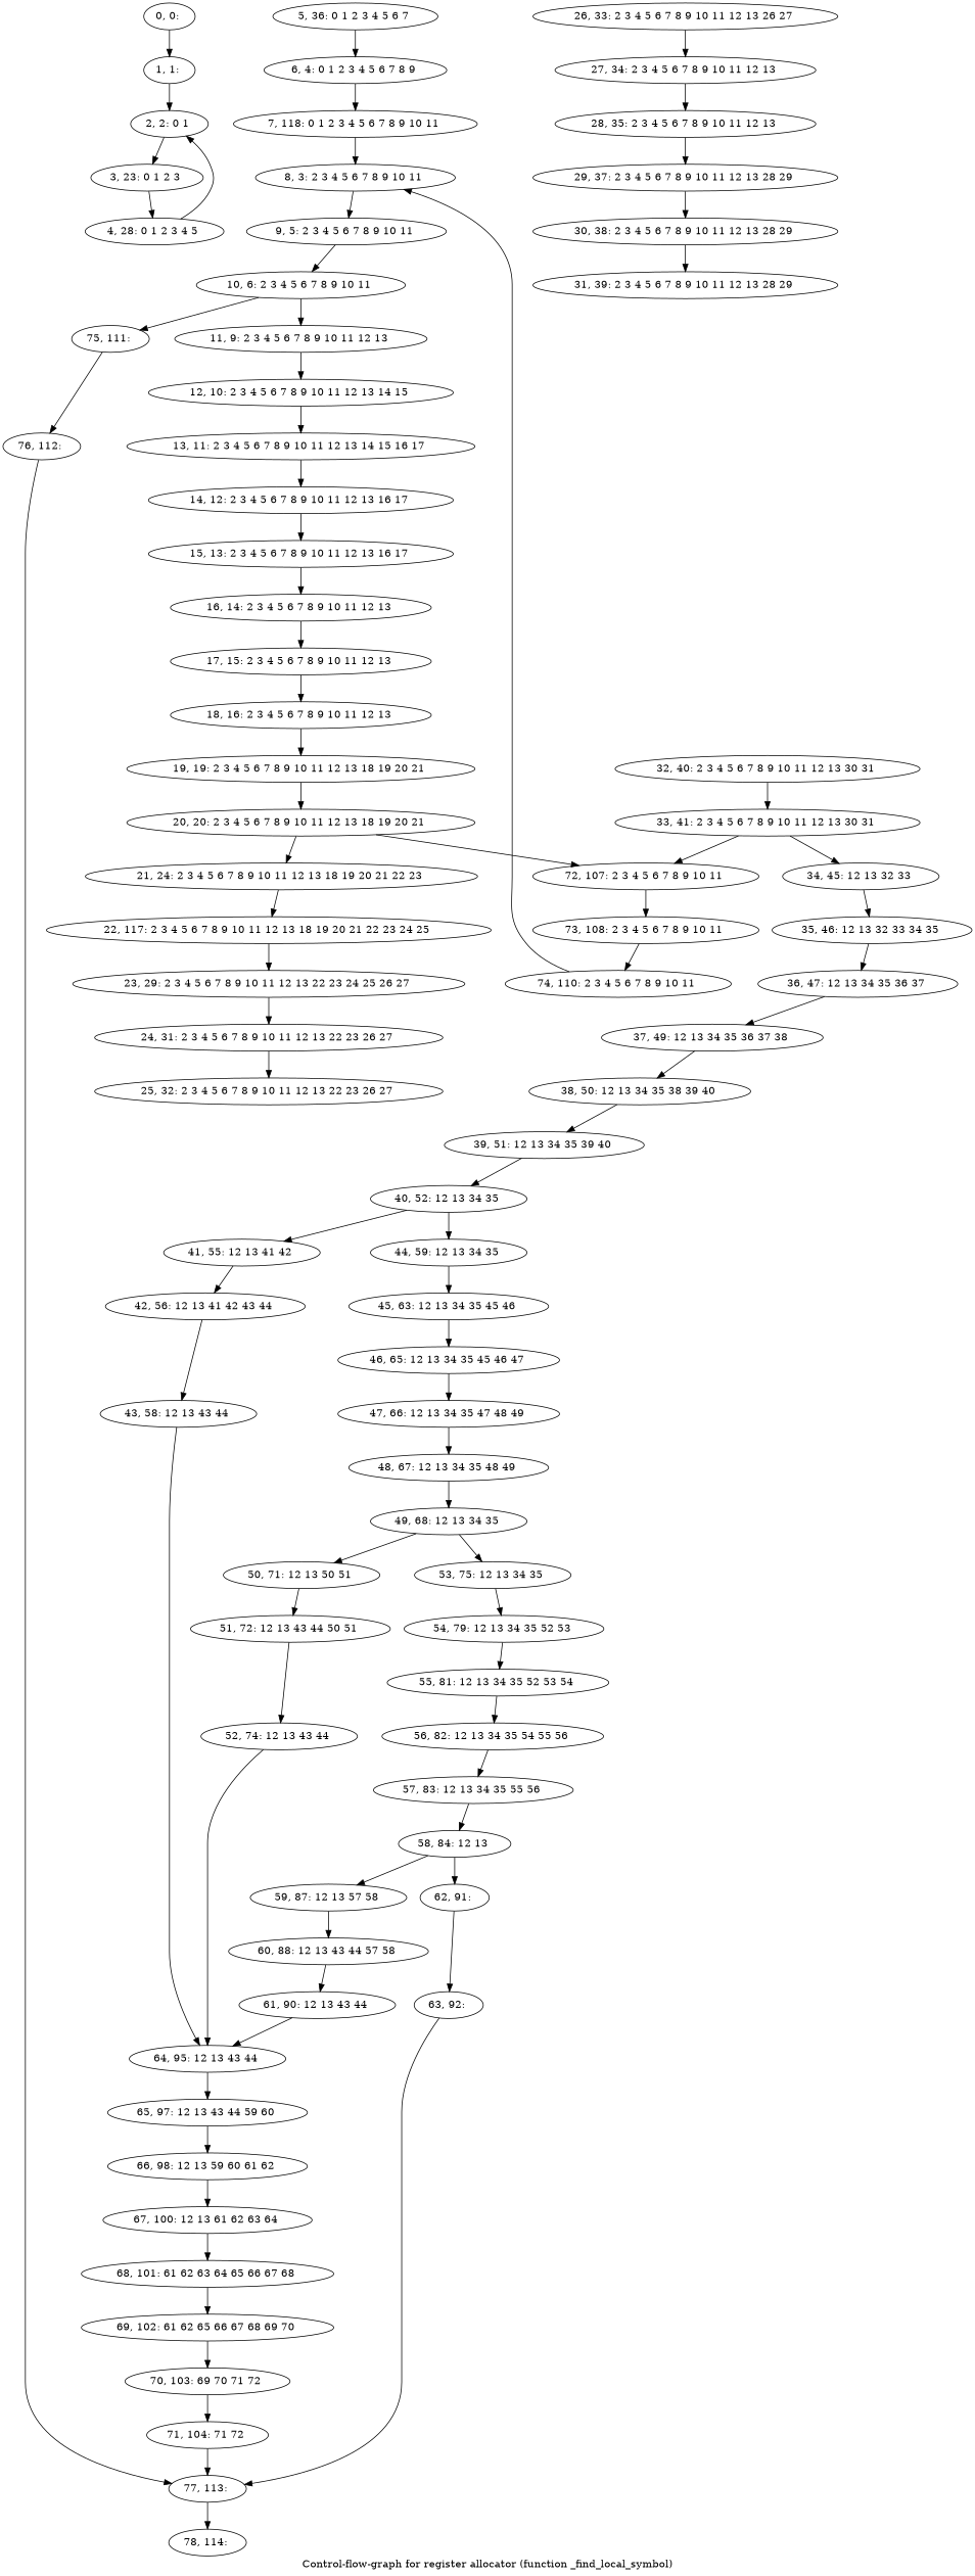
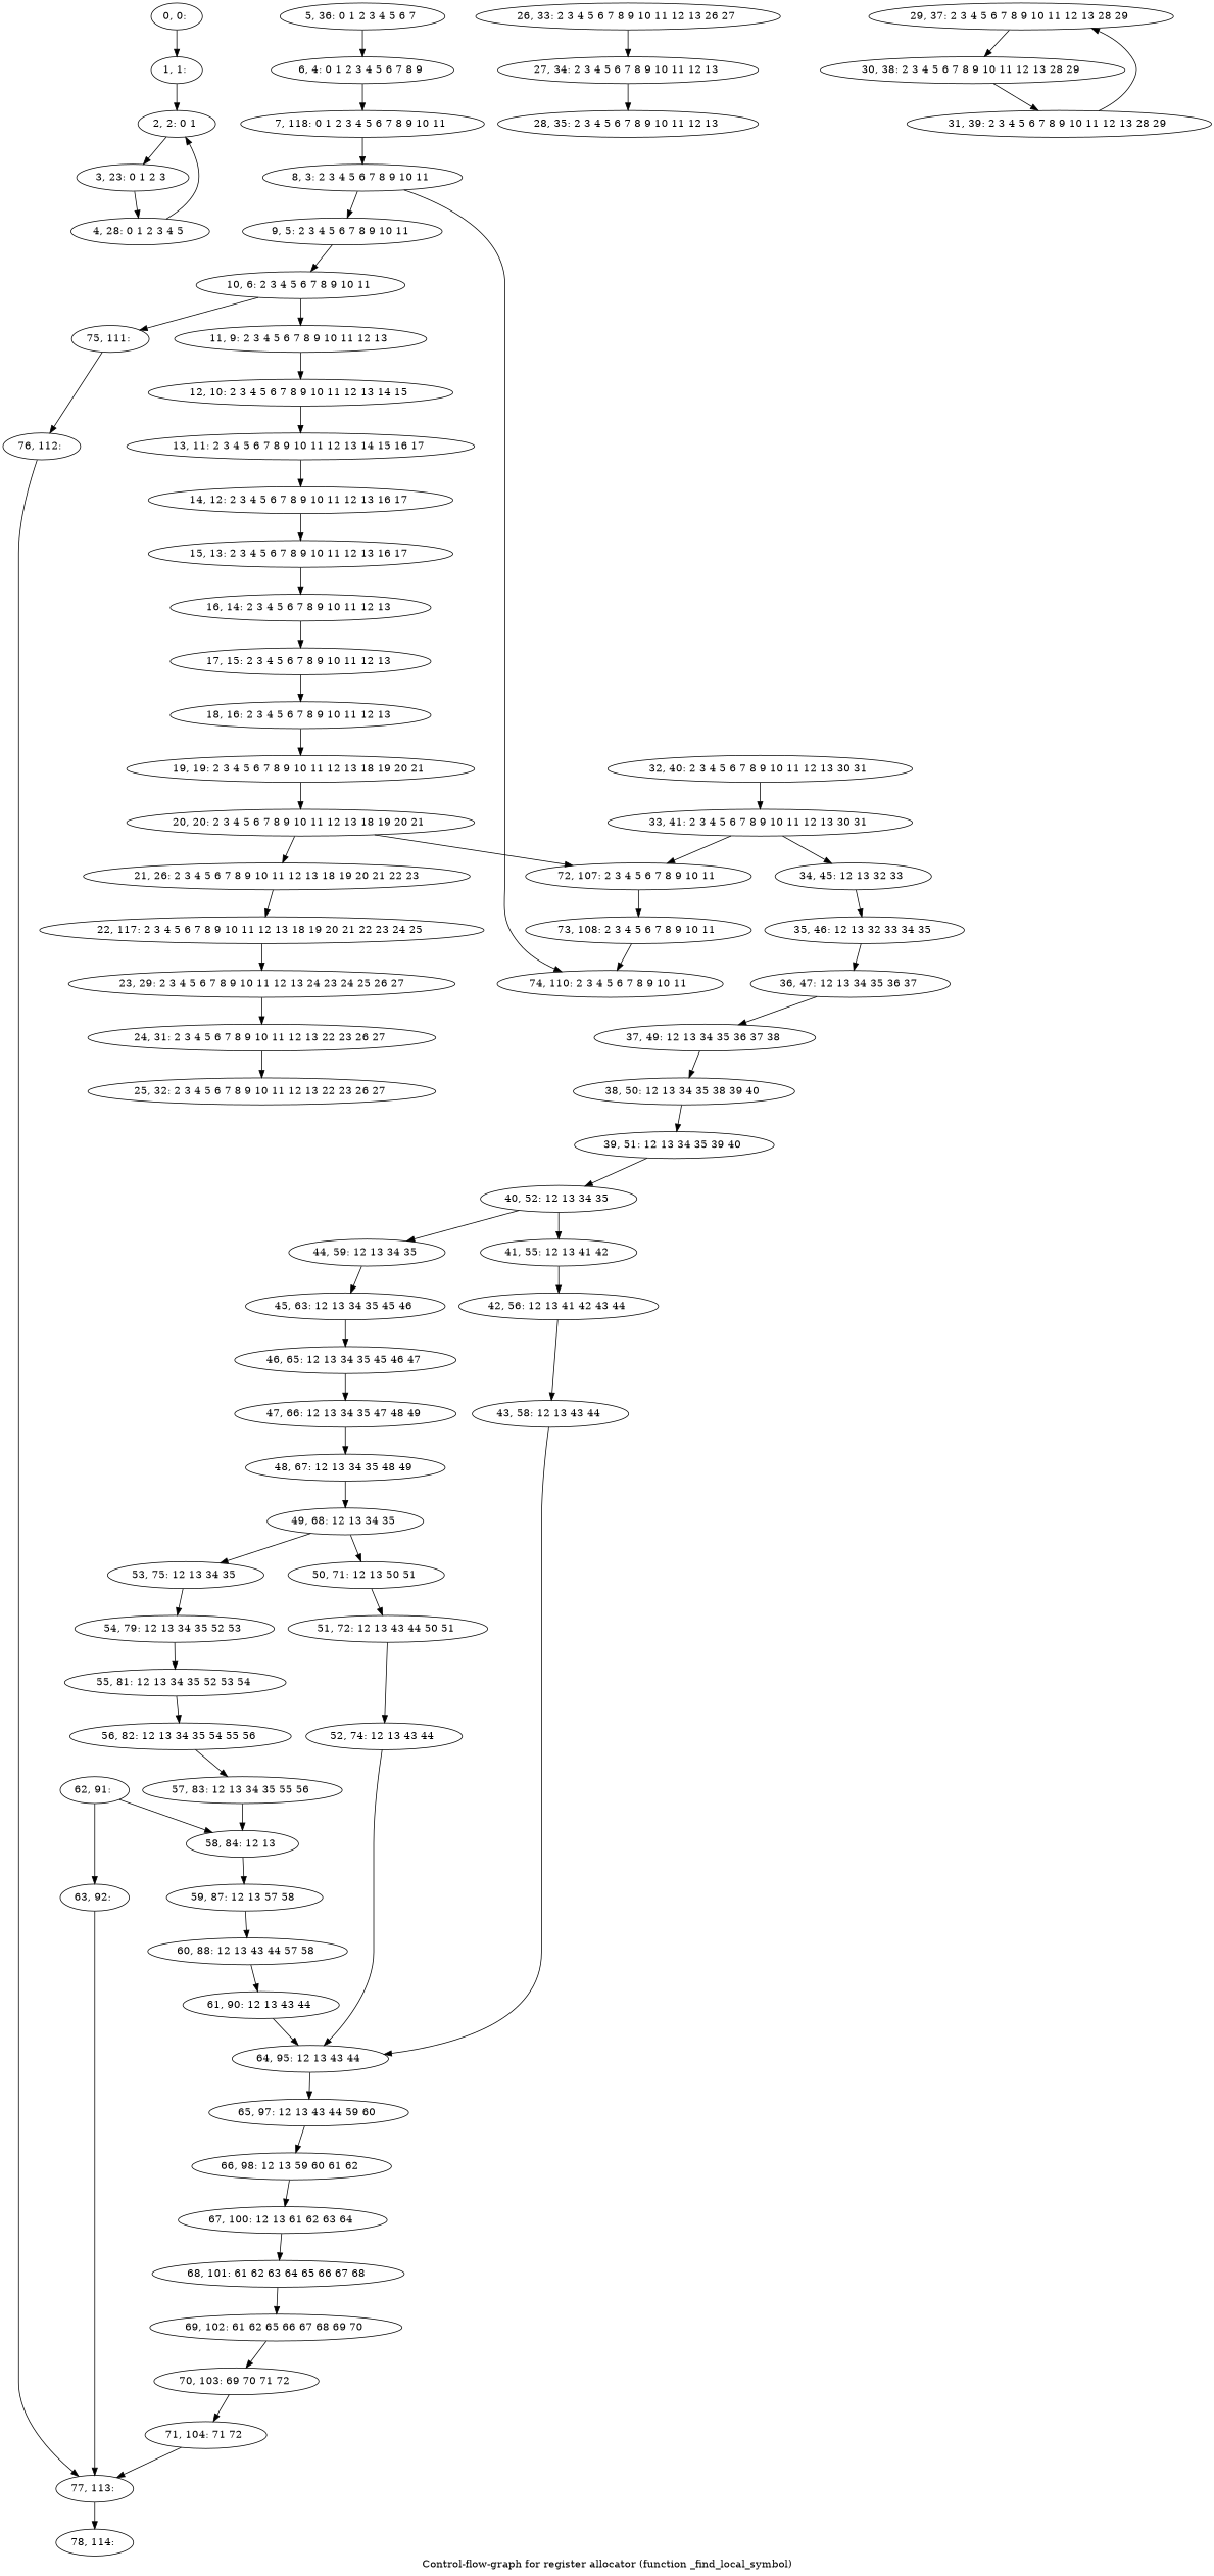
  digraph {
    label="Control-flow-graph for register allocator (function _find_local_symbol)"
    n1 [label="0, 0: "]
    n2 [label="1, 1: "]
    n3 [label="2, 2: 0 1 "]
    n4 [label="3, 23: 0 1 2 3 "]
    n5 [label="4, 28: 0 1 2 3 4 5 "]
    n6 [label="5, 36: 0 1 2 3 4 5 6 7 "]
    n7 [label="6, 4: 0 1 2 3 4 5 6 7 8 9 "]
    n8 [label="7, 118: 0 1 2 3 4 5 6 7 8 9 10 11 "]
    n9 [label="8, 3: 2 3 4 5 6 7 8 9 10 11 "]
    n10 [label="9, 5: 2 3 4 5 6 7 8 9 10 11 "]
    n11 [label="10, 6: 2 3 4 5 6 7 8 9 10 11 "]
    n12 [label="11, 9: 2 3 4 5 6 7 8 9 10 11 12 13 "]
    n13 [label="75, 111: "]
    n14 [label="12, 10: 2 3 4 5 6 7 8 9 10 11 12 13 14 15 "]
    n15 [label="76, 112: "]
    n16 [label="13, 11: 2 3 4 5 6 7 8 9 10 11 12 13 14 15 16 17 "]
    n17 [label="14, 12: 2 3 4 5 6 7 8 9 10 11 12 13 16 17 "]
    n18 [label="15, 13: 2 3 4 5 6 7 8 9 10 11 12 13 16 17 "]
    n19 [label="16, 14: 2 3 4 5 6 7 8 9 10 11 12 13 "]
    n20 [label="17, 15: 2 3 4 5 6 7 8 9 10 11 12 13 "]
    n21 [label="18, 16: 2 3 4 5 6 7 8 9 10 11 12 13 "]
    n22 [label="19, 19: 2 3 4 5 6 7 8 9 10 11 12 13 18 19 20 21 "]
    n23 [label="20, 20: 2 3 4 5 6 7 8 9 10 11 12 13 18 19 20 21 "]
-   n24 [label="21, 24: 2 3 4 5 6 7 8 9 10 11 12 13 18 19 20 21 22 23 "]
+   n24 [label="21, 26: 2 3 4 5 6 7 8 9 10 11 12 13 18 19 20 21 22 23"]
    n25 [label="72, 107: 2 3 4 5 6 7 8 9 10 11 "]
    n26 [label="22, 117: 2 3 4 5 6 7 8 9 10 11 12 13 18 19 20 21 22 23 24 25 "]
    n27 [label="73, 108: 2 3 4 5 6 7 8 9 10 11 "]
-   n28 [label="23, 29: 2 3 4 5 6 7 8 9 10 11 12 13 22 23 24 25 26 27 "]
+   n28 [label="23, 29: 2 3 4 5 6 7 8 9 10 11 12 13 24 23 24 25 26 27"]
    n29 [label="24, 31: 2 3 4 5 6 7 8 9 10 11 12 13 22 23 26 27 "]
    n30 [label="25, 32: 2 3 4 5 6 7 8 9 10 11 12 13 22 23 26 27 "]
    n31 [label="26, 33: 2 3 4 5 6 7 8 9 10 11 12 13 26 27 "]
    n32 [label="27, 34: 2 3 4 5 6 7 8 9 10 11 12 13 "]
    n33 [label="28, 35: 2 3 4 5 6 7 8 9 10 11 12 13 "]
    n34 [label="29, 37: 2 3 4 5 6 7 8 9 10 11 12 13 28 29 "]
    n35 [label="30, 38: 2 3 4 5 6 7 8 9 10 11 12 13 28 29 "]
    n36 [label="31, 39: 2 3 4 5 6 7 8 9 10 11 12 13 28 29 "]
    n37 [label="32, 40: 2 3 4 5 6 7 8 9 10 11 12 13 30 31 "]
    n38 [label="33, 41: 2 3 4 5 6 7 8 9 10 11 12 13 30 31 "]
    n39 [label="34, 45: 12 13 32 33 "]
    n40 [label="35, 46: 12 13 32 33 34 35 "]
    n41 [label="36, 47: 12 13 34 35 36 37 "]
    n42 [label="37, 49: 12 13 34 35 36 37 38 "]
    n43 [label="38, 50: 12 13 34 35 38 39 40 "]
    n44 [label="39, 51: 12 13 34 35 39 40 "]
    n45 [label="40, 52: 12 13 34 35 "]
    n46 [label="41, 55: 12 13 41 42 "]
    n47 [label="44, 59: 12 13 34 35 "]
    n48 [label="42, 56: 12 13 41 42 43 44 "]
    n49 [label="45, 63: 12 13 34 35 45 46 "]
    n50 [label="43, 58: 12 13 43 44 "]
    n51 [label="64, 95: 12 13 43 44 "]
    n52 [label="65, 97: 12 13 43 44 59 60 "]
    n53 [label="46, 65: 12 13 34 35 45 46 47 "]
    n54 [label="47, 66: 12 13 34 35 47 48 49 "]
    n55 [label="48, 67: 12 13 34 35 48 49 "]
    n56 [label="49, 68: 12 13 34 35 "]
    n57 [label="50, 71: 12 13 50 51 "]
    n58 [label="53, 75: 12 13 34 35 "]
    n59 [label="51, 72: 12 13 43 44 50 51 "]
    n60 [label="54, 79: 12 13 34 35 52 53 "]
    n61 [label="52, 74: 12 13 43 44 "]
    n62 [label="55, 81: 12 13 34 35 52 53 54 "]
    n63 [label="56, 82: 12 13 34 35 54 55 56 "]
    n64 [label="57, 83: 12 13 34 35 55 56 "]
    n65 [label="58, 84: 12 13 "]
    n66 [label="59, 87: 12 13 57 58 "]
    n67 [label="62, 91: "]
    n68 [label="60, 88: 12 13 43 44 57 58 "]
    n69 [label="63, 92: "]
    n70 [label="61, 90: 12 13 43 44 "]
    n71 [label="77, 113: "]
    n72 [label="78, 114: "]
    n73 [label="66, 98: 12 13 59 60 61 62 "]
    n74 [label="67, 100: 12 13 61 62 63 64 "]
    n75 [label="68, 101: 61 62 63 64 65 66 67 68 "]
    n76 [label="69, 102: 61 62 65 66 67 68 69 70 "]
    n77 [label="70, 103: 69 70 71 72 "]
    n78 [label="71, 104: 71 72 "]
    n79 [label="74, 110: 2 3 4 5 6 7 8 9 10 11 "]
    n1 -> n2
    n2 -> n3
    n3 -> n4
    n4 -> n5
    n5 -> n3
    n6 -> n7
    n7 -> n8
    n8 -> n9
    n9 -> n10
    n10 -> n11
    n11 -> n12
    n11 -> n13
    n12 -> n14
    n13 -> n15
    n14 -> n16
    n15 -> n71
    n16 -> n17
    n17 -> n18
    n18 -> n19
    n19 -> n20
    n20 -> n21
    n21 -> n22
    n22 -> n23
    n23 -> n24
    n23 -> n25
    n24 -> n26
    n25 -> n27
    n26 -> n28
    n27 -> n79
    n28 -> n29
    n29 -> n30
    n31 -> n32
    n32 -> n33
-   n33 -> n34
+   n36 -> n34
    n34 -> n35
    n35 -> n36
    n37 -> n38
    n38 -> n25
    n38 -> n39
    n39 -> n40
    n40 -> n41
    n41 -> n42
    n42 -> n43
    n43 -> n44
    n44 -> n45
    n45 -> n46
    n45 -> n47
    n46 -> n48
    n47 -> n49
    n48 -> n50
    n49 -> n53
    n50 -> n51
    n51 -> n52
    n52 -> n73
    n53 -> n54
    n54 -> n55
    n55 -> n56
    n56 -> n57
    n56 -> n58
    n57 -> n59
    n58 -> n60
    n59 -> n61
    n60 -> n62
    n61 -> n51
    n62 -> n63
    n63 -> n64
    n64 -> n65
    n65 -> n66
-   n65 -> n67
+   n67 -> n65
    n66 -> n68
    n67 -> n69
    n68 -> n70
    n69 -> n71
    n70 -> n51
    n71 -> n72
    n73 -> n74
    n74 -> n75
    n75 -> n76
    n76 -> n77
    n77 -> n78
    n78 -> n71
-   n79 -> n9
+   n9 -> n79
  }
